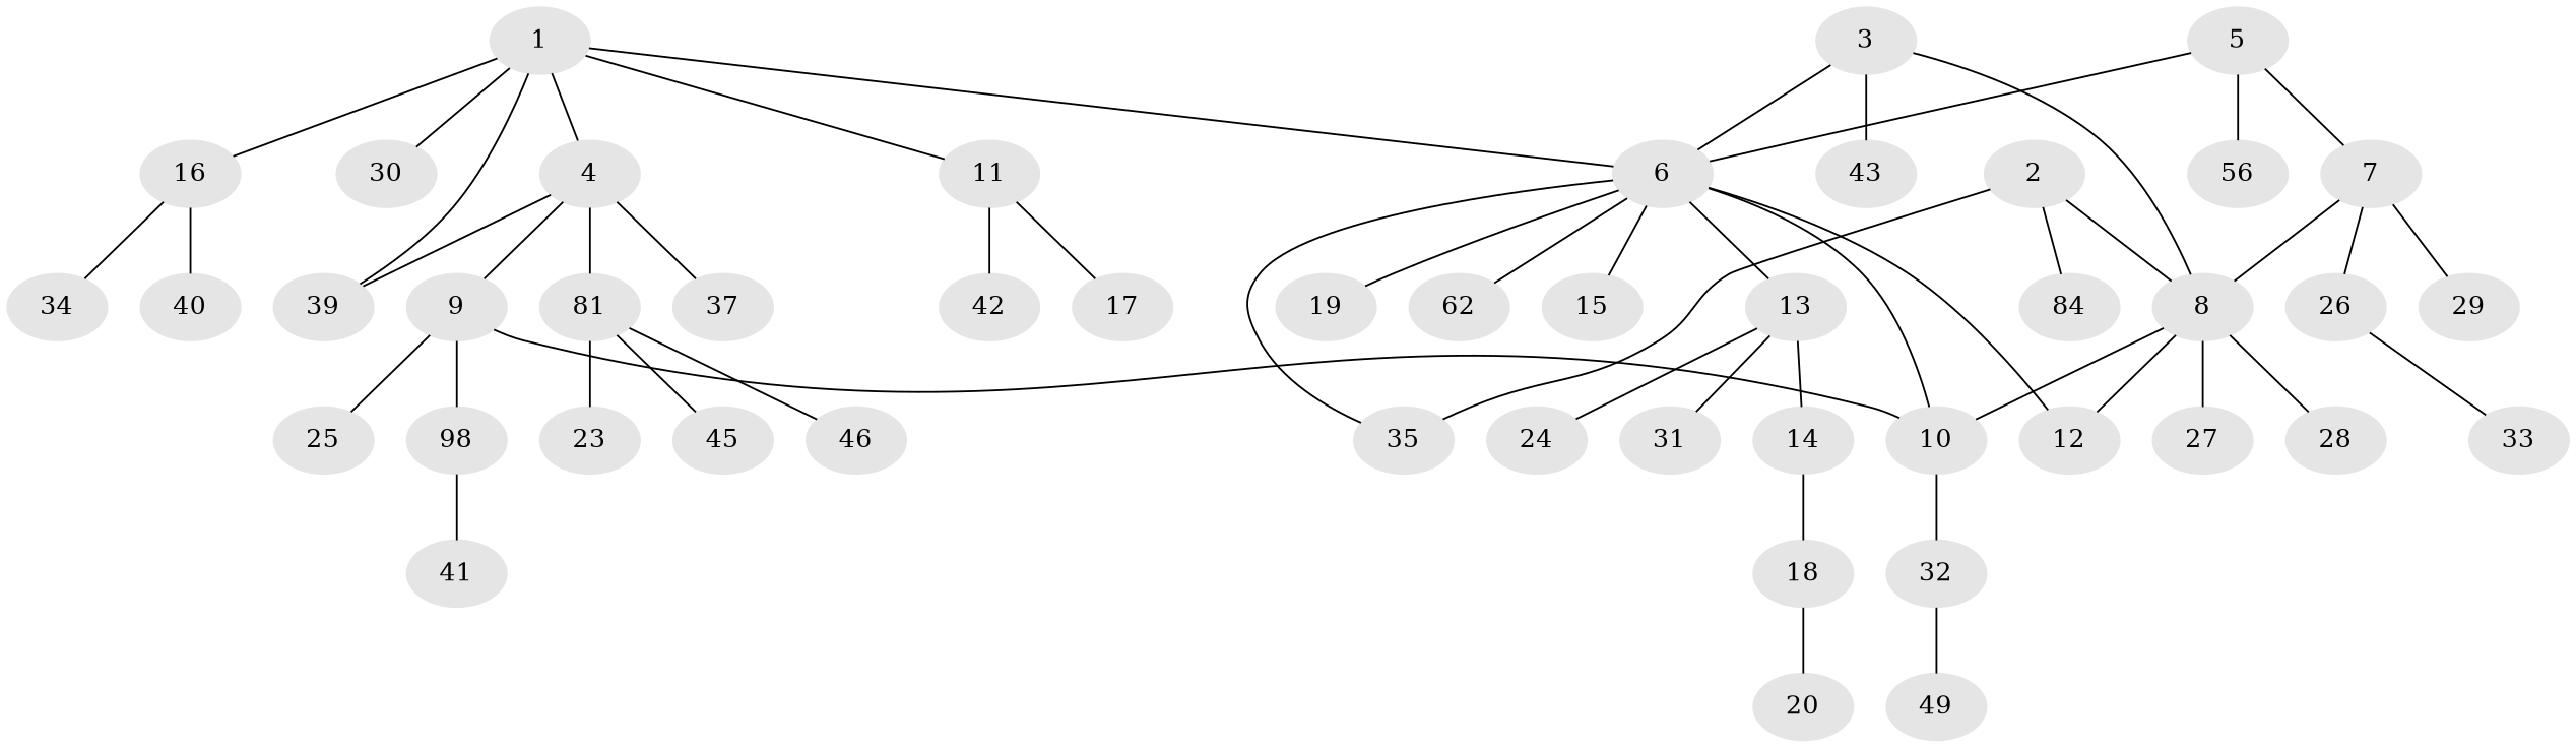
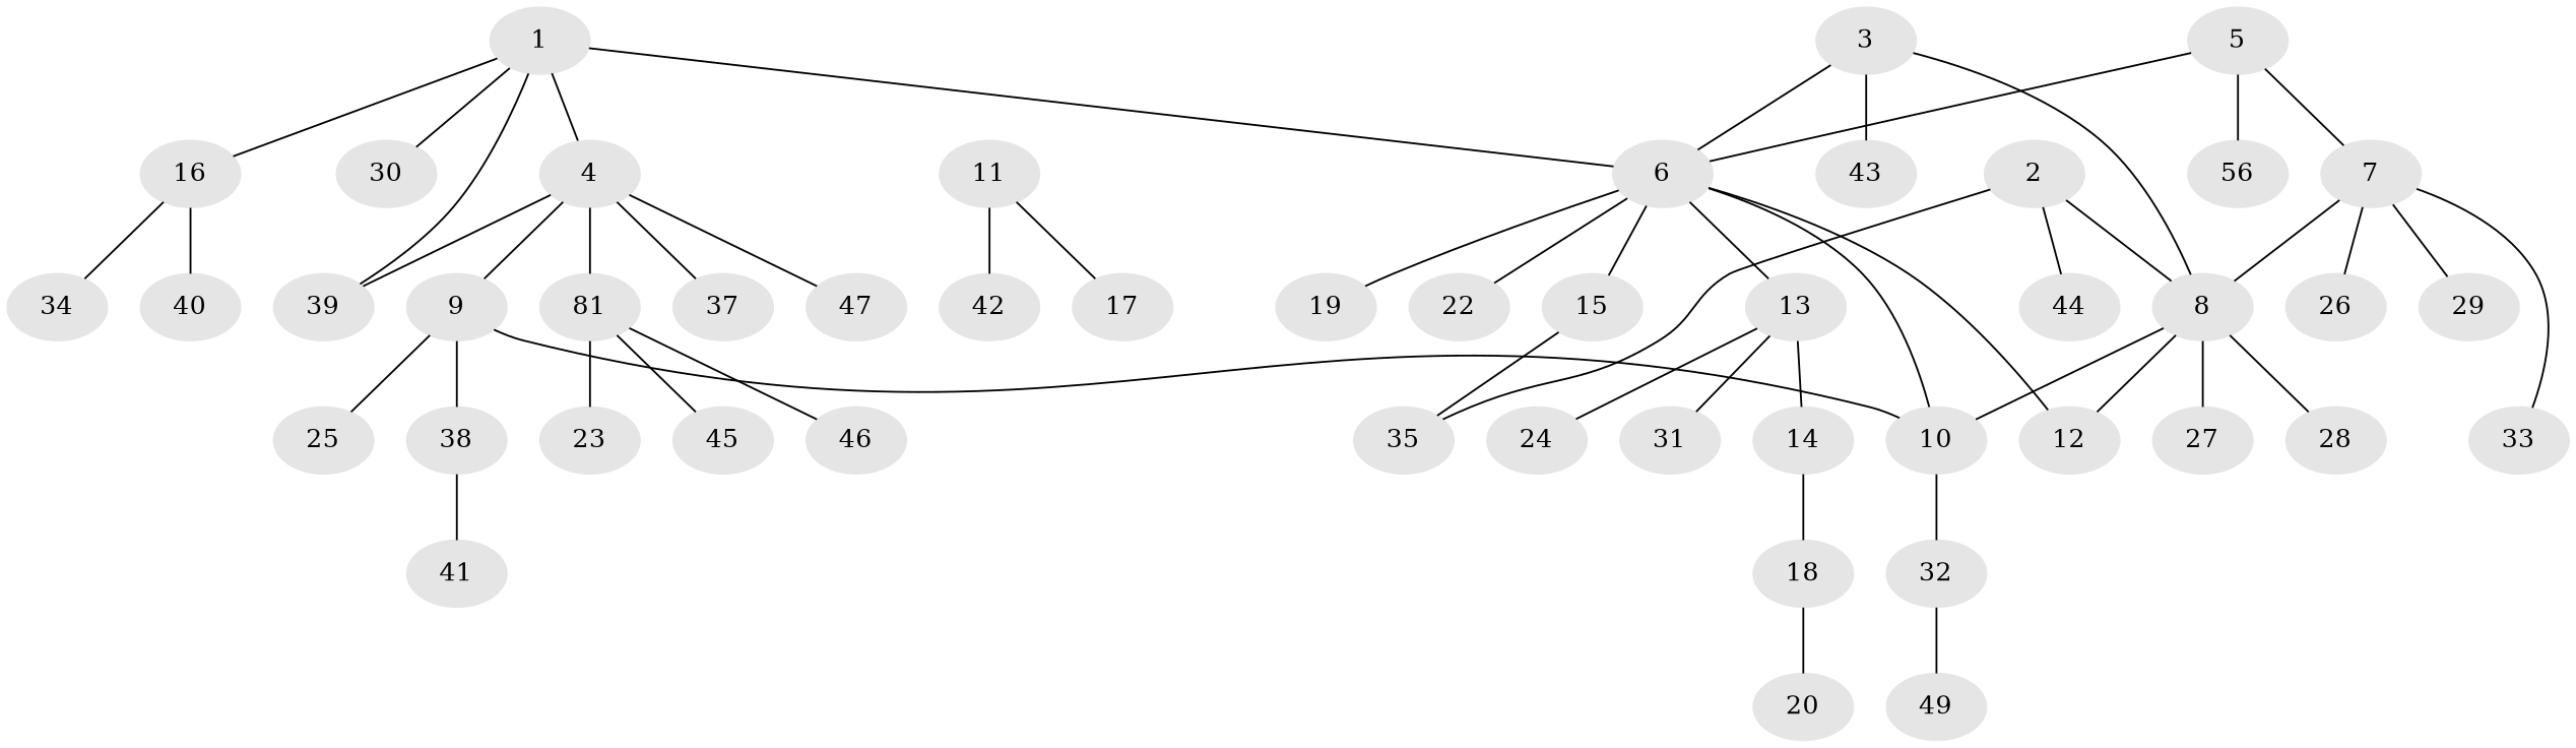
  graph {
    node [color=gray90 style=filled]
    1
    4
    6
    11
    16
    30
    39
    2
    8
    35
-   44 [label=84]
+   44
    9
    n13 [label=81]
    37
+   47
    10
    12
    13
    15
    19
-   22 [label=62]
+   22
    25
-   38 [label=98]
+   38
    17
    42
    34
    40
    27
    28
    3
    43
    23
    45
    46
    5
    7
    n37 [label=56]
    26
    29
    33
    32
    14
    24
    31
    41
    49
    18
    20
    1 -- 4
    1 -- 6
-   1 -- 11
    1 -- 16
    1 -- 30
    1 -- 39
    4 -- 39
    4 -- 9
    4 -- n13
    4 -- 37
-   6 -- 35
+   4 -- 47
+   15 -- 35
    6 -- 10
    6 -- 12
    6 -- 13
    6 -- 15
    6 -- 19
    6 -- 22
    11 -- 17
    11 -- 42
    16 -- 34
    16 -- 40
    2 -- 8
    2 -- 35
    2 -- 44
    8 -- 10
    8 -- 12
    8 -- 27
    8 -- 28
    9 -- 10
    9 -- 25
    9 -- 38
    n13 -- 23
    n13 -- 45
    n13 -- 46
    10 -- 32
    13 -- 14
    13 -- 24
    13 -- 31
    38 -- 41
    3 -- 6
    3 -- 8
    3 -- 43
    5 -- 6
    5 -- 7
    5 -- n37
    7 -- 8
    7 -- 26
    7 -- 29
-   26 -- 33
+   7 -- 33
    32 -- 49
    14 -- 18
    18 -- 20
  }
